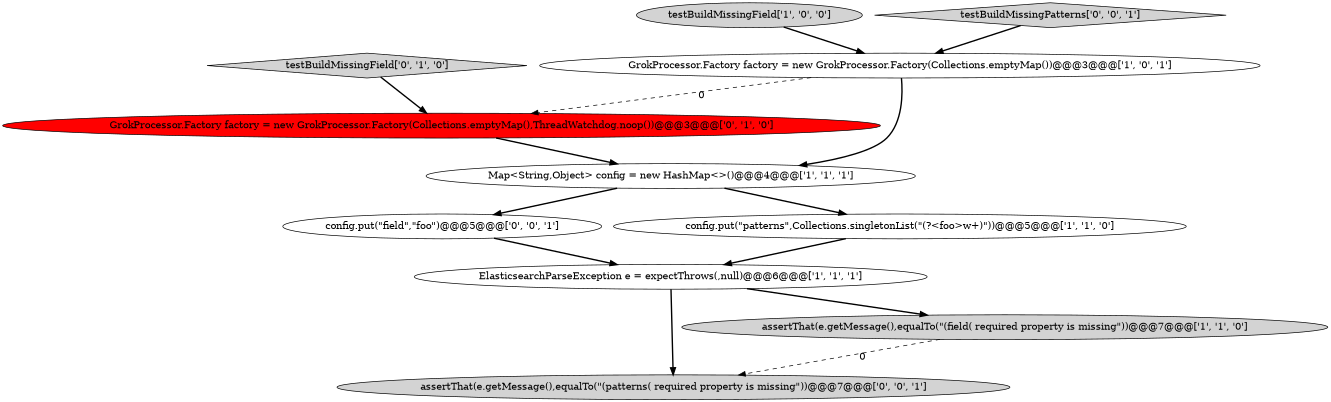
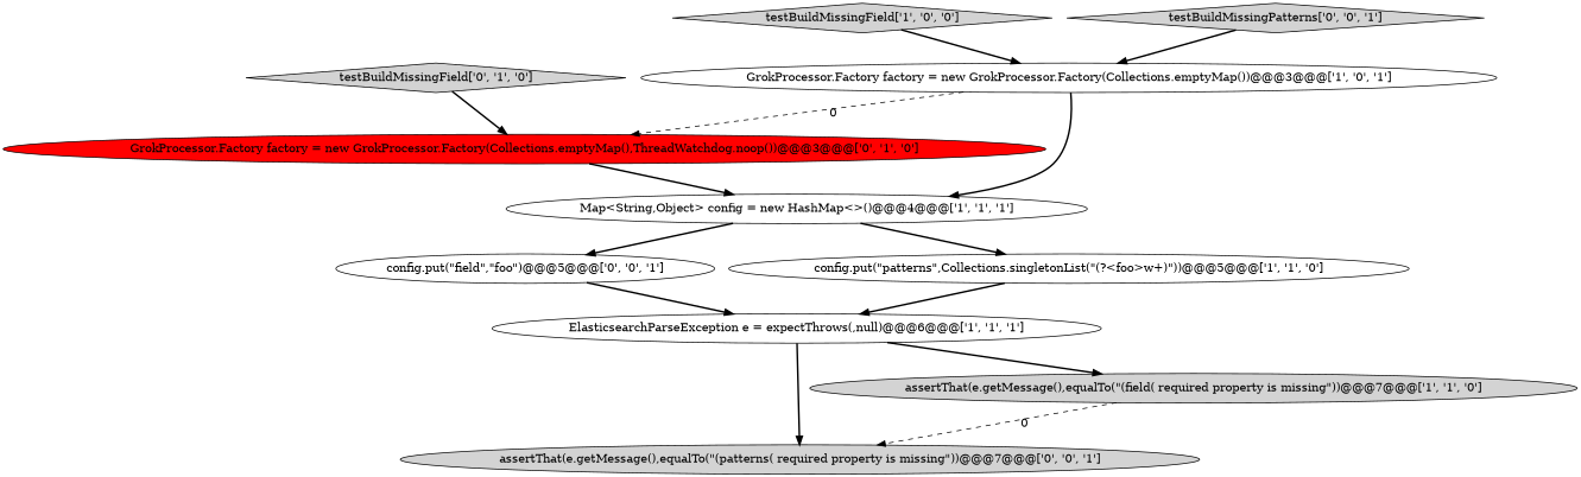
  digraph {
    fontname="DejaVu Serif"
    node [fillcolor=white shape=ellipse style=filled fontname="DejaVu Serif"]
    edge [style=bold fontname="DejaVu Serif"]
    n1 [label="Map<String,Object> config = new HashMap<>()@@@4@@@['1', '1', '1']"]
    n2 [label="config.put(\"field\",\"foo\")@@@5@@@['0', '0', '1']"]
    n3 [label="config.put(\"patterns\",Collections.singletonList(\"(?<foo>\w+)\"))@@@5@@@['1', '1', '0']"]
    n4 [fillcolor=lightgray label="testBuildMissingField['0', '1', '0']" shape=diamond]
    n5 [fillcolor=red label="GrokProcessor.Factory factory = new GrokProcessor.Factory(Collections.emptyMap(),ThreadWatchdog.noop())@@@3@@@['0', '1', '0']"]
    n6 [label="ElasticsearchParseException e = expectThrows(,null)@@@6@@@['1', '1', '1']"]
-   n7 [fillcolor=lightgray label="testBuildMissingField['1', '0', '0']"]
+   n7 [fillcolor=lightgray label="testBuildMissingField['1', '0', '0']" shape=diamond]
    n8 [label="GrokProcessor.Factory factory = new GrokProcessor.Factory(Collections.emptyMap())@@@3@@@['1', '0', '1']"]
    n9 [fillcolor=lightgray label="assertThat(e.getMessage(),equalTo(\"(patterns( required property is missing\"))@@@7@@@['0', '0', '1']"]
    n10 [fillcolor=lightgray label="assertThat(e.getMessage(),equalTo(\"(field( required property is missing\"))@@@7@@@['1', '1', '0']"]
    n11 [fillcolor=lightgray label="testBuildMissingPatterns['0', '0', '1']" shape=diamond]
    n1 -> n2
    n1 -> n3
    n2 -> n6
    n3 -> n6
    n4 -> n5
    n5 -> n1
    n6 -> n9
    n6 -> n10
    n7 -> n8
    n8 -> n1
    n8 -> n5 [label=0 style=dashed]
    n10 -> n9 [label=0 style=dashed]
    n11 -> n8
  }
